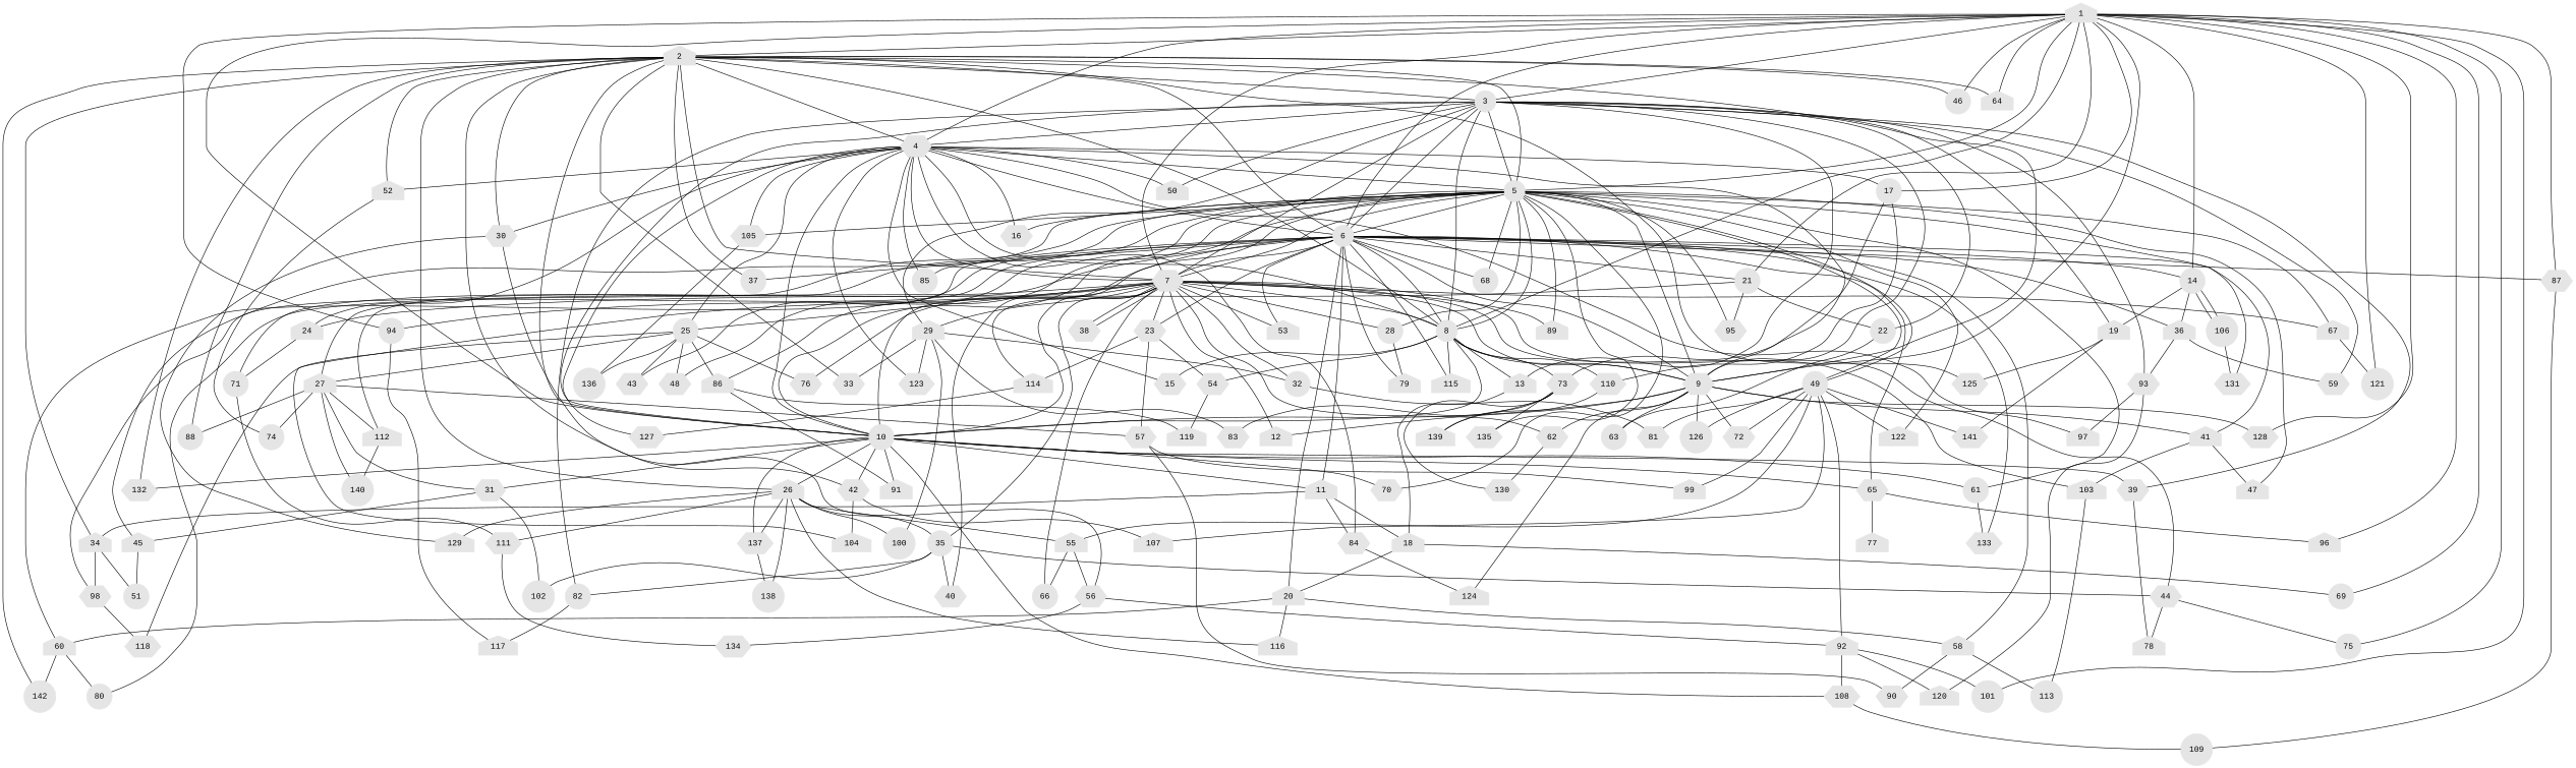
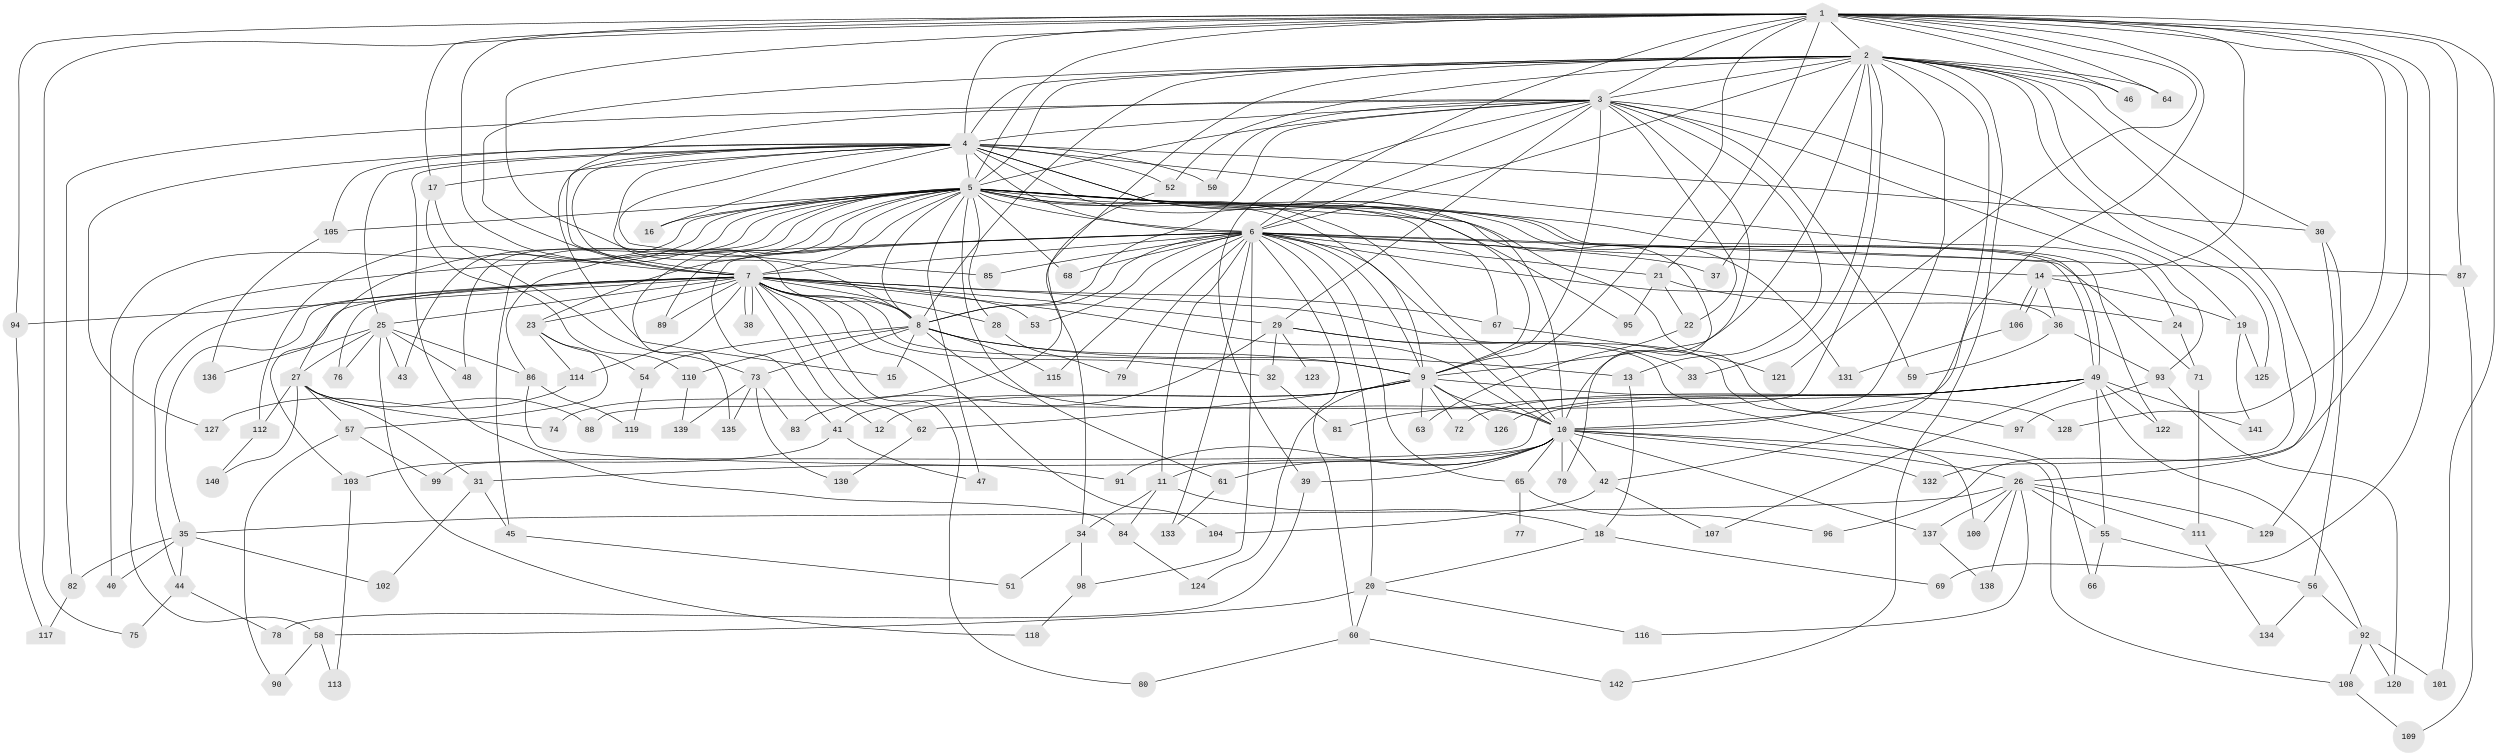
  graph {
    fontname="Liberation Mono"
    node [color=gray90 fontname="Liberation Mono" shape=hexagon style=filled]
    edge [fontname="Liberation Mono"]
    1 [shape=house]
    2 [shape=house]
    3 [shape=circle]
    4
    5 [shape=circle]
    6 [shape=circle]
    7
    8 [shape=circle]
    9
    10 [shape=circle]
    14 [shape=circle]
    17 [shape=circle]
    21 [shape=circle]
    46 [shape=circle]
    64 [shape=house]
    69 [shape=circle]
    75 [shape=circle]
    87
    94 [shape=circle]
    96 [shape=house]
    101 [shape=circle]
    121 [shape=circle]
    128
    26 [shape=house]
    30
    33
    34 [shape=house]
    37 [shape=circle]
    42
    52 [shape=house]
    88 [shape=circle]
    125
    132
    142 [shape=circle]
    13 [shape=house]
    19 [shape=house]
    22 [shape=circle]
    29 [shape=house]
    39
    50 [shape=house]
    59
    82 [shape=circle]
    93
    15
    16
    24 [shape=house]
    25 [shape=circle]
    84
    85 [shape=circle]
    97 [shape=house]
    105
    123
    127
    27 [shape=house]
    28 [shape=circle]
    40
    43
    45 [shape=house]
    47 [shape=house]
    48
    49 [shape=circle]
    61 [shape=circle]
    67 [shape=house]
    68 [shape=circle]
    70
    86 [shape=house]
    89 [shape=house]
    95
    112 [shape=house]
    122 [shape=house]
    131
    135
    11 [shape=house]
    20 [shape=house]
    23
    36 [shape=house]
    41 [shape=house]
    53 [shape=house]
    58 [shape=house]
    60 [shape=house]
    65
    71 [shape=circle]
    79 [shape=house]
    98
    115 [shape=house]
    133
    12 [shape=house]
    32 [shape=circle]
    35 [shape=circle]
    38
    44
    62
    66 [shape=circle]
    76
    80 [shape=circle]
    103 [shape=house]
    104 [shape=house]
    114 [shape=house]
    54
    73
    110
    63 [shape=circle]
    72
    124 [shape=house]
    126 [shape=circle]
    31
    91 [shape=house]
    108
    137
    106 [shape=circle]
    109 [shape=circle]
    117 [shape=house]
    116 [shape=house]
    55 [shape=house]
    100 [shape=circle]
    111
    129 [shape=house]
    138 [shape=circle]
    56
    51 [shape=circle]
    107 [shape=house]
    74 [shape=circle]
    18 [shape=house]
    141
    83
    78 [shape=house]
    120 [shape=house]
    118
    136 [shape=circle]
    57
    140 [shape=circle]
    81
    92 [shape=house]
    99 [shape=house]
    119 [shape=house]
    90
    113 [shape=circle]
    77 [shape=house]
    102 [shape=circle]
    130
    139 [shape=house]
    134
    1 -- 2
    1 -- 3
    1 -- 4
    1 -- 5
    1 -- 6
    1 -- 7
    1 -- 8
    1 -- 9
    1 -- 10
    1 -- 14
    1 -- 17
    1 -- 21
    1 -- 46
    1 -- 64
    1 -- 69
    1 -- 75
    1 -- 87
    1 -- 94
    1 -- 96
    1 -- 101
    1 -- 121
    1 -- 128
    2 -- 3
    2 -- 4
    2 -- 5
    2 -- 6
    2 -- 7
    2 -- 8
    2 -- 9
    2 -- 10
    2 -- 46
    2 -- 64
    2 -- 26
    2 -- 30
    2 -- 33
    2 -- 34
    2 -- 37
    2 -- 42
    2 -- 52
    2 -- 88
    2 -- 125
    2 -- 132
    2 -- 142
    3 -- 4
    3 -- 5
    3 -- 6
    3 -- 7
    3 -- 8
    3 -- 9
    3 -- 10
    3 -- 13
    3 -- 19
    3 -- 22
    3 -- 29
    3 -- 39
    3 -- 50
    3 -- 59
    3 -- 82
    3 -- 93
    4 -- 5
    4 -- 6
    4 -- 7
    4 -- 8
    4 -- 9
    4 -- 10
    4 -- 17
    4 -- 30
    4 -- 52
    4 -- 50
    4 -- 15
    4 -- 16
    4 -- 24
    4 -- 25
    4 -- 84
    4 -- 85
    4 -- 97
    4 -- 105
-   4 -- 123
    4 -- 127
    5 -- 6
    5 -- 7
    5 -- 8
    5 -- 9
    5 -- 10
    5 -- 16
    5 -- 105
    5 -- 27
    5 -- 28
    5 -- 40
    5 -- 43
    5 -- 45
    5 -- 47
    5 -- 48
    5 -- 49
    5 -- 49
    5 -- 61
    5 -- 67
    5 -- 68
    5 -- 70
    5 -- 86
    5 -- 89
    5 -- 95
    5 -- 112
    5 -- 122
    5 -- 131
    5 -- 135
    6 -- 7
    6 -- 8
    6 -- 9
    6 -- 10
    6 -- 14
    6 -- 21
    6 -- 87
    6 -- 37
    6 -- 85
    6 -- 68
    6 -- 11
    6 -- 20
    6 -- 23
    6 -- 36
    6 -- 41
    6 -- 53
    6 -- 58
    6 -- 60
    6 -- 65
    6 -- 71
    6 -- 79
    6 -- 98
    6 -- 115
    6 -- 133
    7 -- 8
    7 -- 9
    7 -- 10
    7 -- 94
    7 -- 29
    7 -- 25
    7 -- 28
    7 -- 67
    7 -- 89
    7 -- 23
    7 -- 53
    7 -- 12
    7 -- 32
    7 -- 35
    7 -- 38
    7 -- 38
    7 -- 44
    7 -- 62
    7 -- 66
    7 -- 76
    7 -- 80
    7 -- 103
    7 -- 104
    7 -- 114
    8 -- 9
    8 -- 10
    8 -- 13
    8 -- 15
    8 -- 115
    8 -- 54
    8 -- 73
    8 -- 110
    9 -- 10
    9 -- 128
    9 -- 41
    9 -- 12
    9 -- 62
    9 -- 63
    9 -- 72
    9 -- 124
    9 -- 126
    10 -- 26
    10 -- 42
    10 -- 132
    10 -- 39
    10 -- 61
    10 -- 70
    10 -- 11
    10 -- 65
    10 -- 31
    10 -- 91
    10 -- 108
    10 -- 137
    14 -- 19
    14 -- 36
    14 -- 106
    14 -- 106
    17 -- 73
    17 -- 110
    21 -- 22
    21 -- 24
    21 -- 95
    87 -- 109
    94 -- 117
    26 -- 35
    26 -- 137
    26 -- 116
    26 -- 55
    26 -- 100
    26 -- 111
    26 -- 129
    26 -- 138
    30 -- 129
    30 -- 56
    34 -- 98
    34 -- 51
    42 -- 104
    42 -- 107
    52 -- 74
    13 -- 18
    19 -- 125
    19 -- 141
    22 -- 63
    29 -- 33
    29 -- 123
    29 -- 32
    29 -- 100
    29 -- 83
    39 -- 78
    82 -- 117
    93 -- 97
    93 -- 120
    24 -- 71
    25 -- 27
    25 -- 43
    25 -- 48
    25 -- 86
    25 -- 76
    25 -- 118
    25 -- 136
    84 -- 124
    105 -- 136
    27 -- 88
    27 -- 112
    27 -- 31
    27 -- 74
    27 -- 57
    27 -- 140
    28 -- 79
    45 -- 51
    49 -- 122
    49 -- 72
    49 -- 126
    49 -- 55
    49 -- 107
    49 -- 141
    49 -- 81
    49 -- 92
    49 -- 99
    61 -- 133
    67 -- 121
    86 -- 91
    86 -- 119
    112 -- 140
    11 -- 34
    11 -- 84
    11 -- 18
    20 -- 58
    20 -- 60
    20 -- 116
    23 -- 114
    23 -- 54
    23 -- 57
    36 -- 59
    36 -- 93
    41 -- 47
    41 -- 103
    58 -- 90
    58 -- 113
    60 -- 142
    60 -- 80
    65 -- 96
    65 -- 77
    71 -- 111
    98 -- 118
    32 -- 81
    35 -- 82
    35 -- 40
    35 -- 44
    35 -- 102
    44 -- 75
    44 -- 78
    62 -- 130
    103 -- 113
    114 -- 127
    54 -- 119
    73 -- 135
    73 -- 83
    73 -- 130
    73 -- 139
    110 -- 139
    31 -- 45
    31 -- 102
    108 -- 109
    137 -- 138
    106 -- 131
    55 -- 66
    55 -- 56
    111 -- 134
    56 -- 92
    56 -- 134
    18 -- 69
    18 -- 20
    57 -- 99
    57 -- 90
    92 -- 101
    92 -- 108
    92 -- 120
  }
